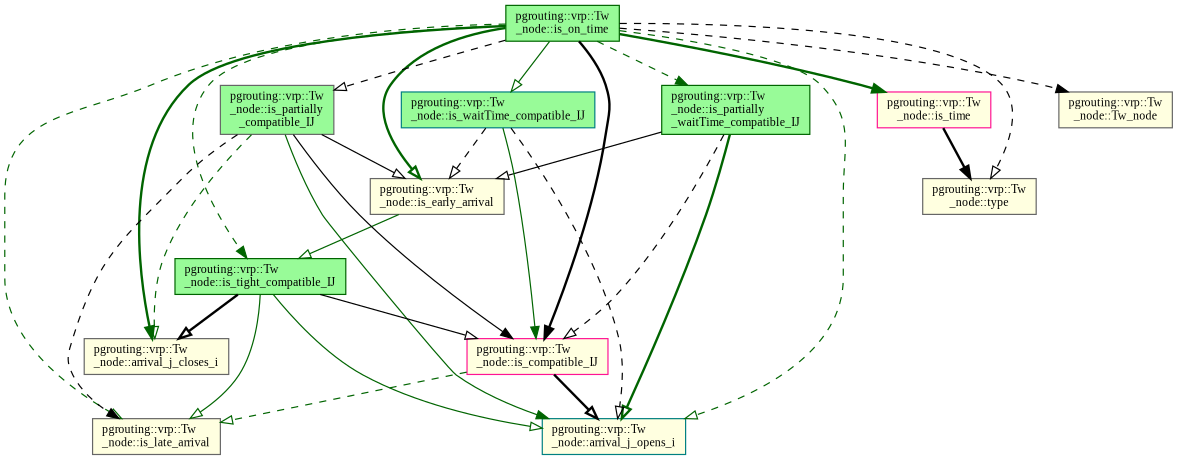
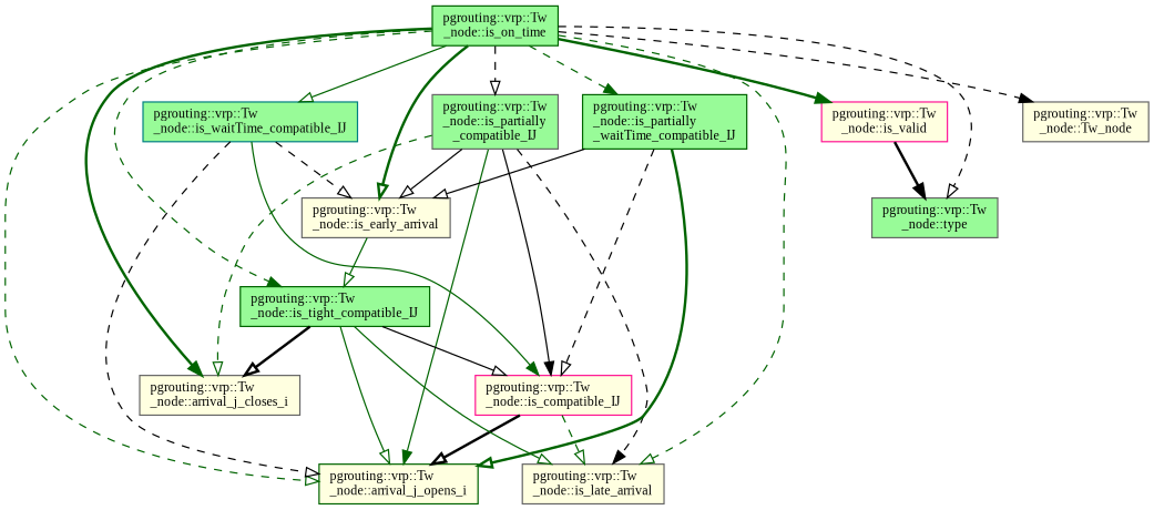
  digraph {
    fontname="Liberation Serif"
    rankdir=TB
    node [color=gray40 fillcolor=lightyellow fontname="Liberation Serif" fontsize=10 shape=record style=filled]
    edge [arrowhead=onormal color=darkgreen fontname="Liberation Serif" fontsize=10 labelfontname=Helvetica labelfontsize=10 style=dashed]
    n1 [color=darkgreen fillcolor=palegreen fontcolor=black height=0.2 label="pgrouting::vrp::Tw\l_node::is_on_time" width=0.4]
    n2 [height=0.2 label="pgrouting::vrp::Tw\l_node::arrival_j_closes_i" width=0.4]
-   n3 [color=teal height=0.2 label="pgrouting::vrp::Tw\l_node::arrival_j_opens_i" width=0.4]
+   n3 [color=darkgreen height=0.2 label="pgrouting::vrp::Tw\l_node::arrival_j_opens_i" width=0.4]
    n4 [color=deeppink height=0.2 label="pgrouting::vrp::Tw\l_node::is_compatible_IJ" width=0.4]
    n5 [height=0.2 label="pgrouting::vrp::Tw\l_node::is_late_arrival" width=0.4]
    n6 [height=0.2 label="pgrouting::vrp::Tw\l_node::is_early_arrival" width=0.4]
    n7 [fillcolor=palegreen height=0.2 label="pgrouting::vrp::Tw\l_node::is_partially\l_compatible_IJ" width=0.4]
    n8 [color=darkgreen fillcolor=palegreen height=0.2 label="pgrouting::vrp::Tw\l_node::is_partially\l_waitTime_compatible_IJ" width=0.4]
    n9 [color=darkgreen fillcolor=palegreen height=0.2 label="pgrouting::vrp::Tw\l_node::is_tight_compatible_IJ" width=0.4]
-   n10 [color=deeppink height=0.2 label="pgrouting::vrp::Tw\l_node::is_time" width=0.4]
-   n11 [height=0.2 label="pgrouting::vrp::Tw\l_node::type" width=0.4]
+   n10 [color=deeppink height=0.2 label="pgrouting::vrp::Tw\l_node::is_valid" width=0.4]
+   n11 [fillcolor=palegreen height=0.2 label="pgrouting::vrp::Tw\l_node::type" width=0.4]
    n12 [color=teal fillcolor=palegreen height=0.2 label="pgrouting::vrp::Tw\l_node::is_waitTime_compatible_IJ" width=0.4]
    n13 [height=0.2 label="pgrouting::vrp::Tw\l_node::Tw_node" width=0.4]
    n1 -> n2 [arrowhead=normal style=bold]
    n1 -> n3
-   n1 -> n4 [arrowhead=normal color=black style=bold]
    n1 -> n5
    n1 -> n6 [style=bold]
    n1 -> n7 [color=black]
    n1 -> n8 [arrowhead=normal]
    n1 -> n9 [arrowhead=normal]
    n1 -> n10 [arrowhead=normal style=bold]
    n1 -> n11 [color=black]
    n1 -> n12 [style=solid]
    n1 -> n13 [arrowhead=normal color=black]
    n4 -> n3 [color=black style=bold]
    n4 -> n5
    n6 -> n9 [style=solid]
    n7 -> n2
    n7 -> n3 [arrowhead=normal style=solid]
    n7 -> n4 [arrowhead=normal color=black style=solid]
    n7 -> n5 [arrowhead=normal color=black]
    n7 -> n6 [color=black style=solid]
    n8 -> n3 [style=bold]
    n8 -> n4 [color=black]
    n8 -> n6 [color=black style=solid]
    n9 -> n2 [color=black style=bold]
    n9 -> n3 [style=solid]
    n9 -> n4 [color=black style=solid]
    n9 -> n5 [style=solid]
    n10 -> n11 [arrowhead=normal color=black style=bold]
    n12 -> n3 [color=black]
    n12 -> n4 [arrowhead=normal style=solid]
    n12 -> n6 [color=black]
  }
